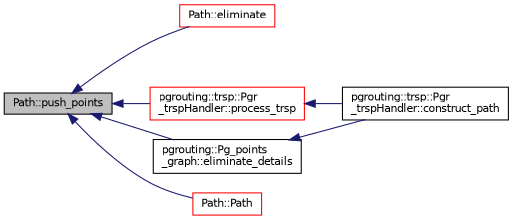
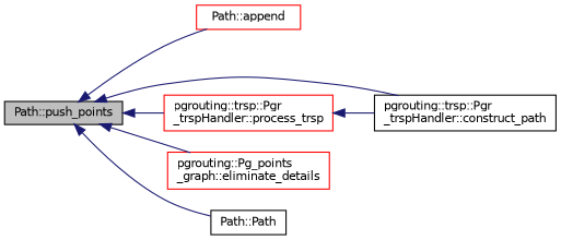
  digraph {
    rankdir=LR
    node [color=black fillcolor=white fontname=Helvetica fontsize=10 shape=record style=filled]
    edge [color=midnightblue dir=back fontname=Helvetica fontsize=10 labelfontname=Helvetica labelfontsize=10 style=solid]
    n1 [fillcolor=grey75 fontcolor=black height=0.2 label="Path::push_points" width=0.4]
-   n2 [color=red height=0.2 label="Path::eliminate" width=0.4]
+   n2 [color=red height=0.2 label="Path::append" width=0.4]
    n3 [height=0.2 label="pgrouting::trsp::Pgr\l_trspHandler::construct_path" width=0.4]
    n4 [color=red height=0.2 label="pgrouting::trsp::Pgr\l_trspHandler::process_trsp" width=0.4]
-   n5 [height=0.2 label="pgrouting::Pg_points\l_graph::eliminate_details" width=0.4]
-   n6 [color=red height=0.2 label="Path::Path" width=0.4]
+   n5 [color=red height=0.2 label="pgrouting::Pg_points\l_graph::eliminate_details" width=0.4]
+   n6 [height=0.2 label="Path::Path" width=0.4]
    n1 -> n2
-   n5 -> n3
+   n1 -> n3
    n1 -> n4
    n1 -> n5
    n1 -> n6
    n4 -> n3
  }
